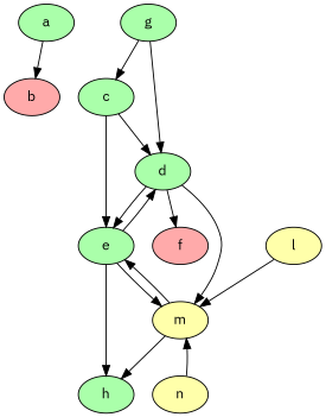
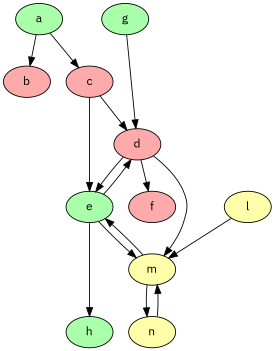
  strict digraph {
    fontname="IBM Plex Sans"
    node [fillcolor="#AAFFAA" fontname="IBM Plex Sans" style=filled]
    edge [dir=forward fontname="IBM Plex Sans"]
    a
    b [fillcolor="#FFAAAA"]
-   c
-   d
+   c [fillcolor="#FFAAAA"]
+   d [fillcolor="#FFAAAA"]
    e
    f [fillcolor="#FFAAAA"]
    m [fillcolor="#FFFFAA"]
    h
    g
    n [fillcolor="#FFFFAA"]
    l [fillcolor="#FFFFAA"]
    a -> b
-   g -> c
+   a -> c
    c -> d
    c -> e
    d -> e
    d -> f
    d -> m
    e -> d
    e -> m
    e -> h
    m -> e
-   m -> h
+   m -> n
    g -> d
    n -> m
    l -> m
  }
